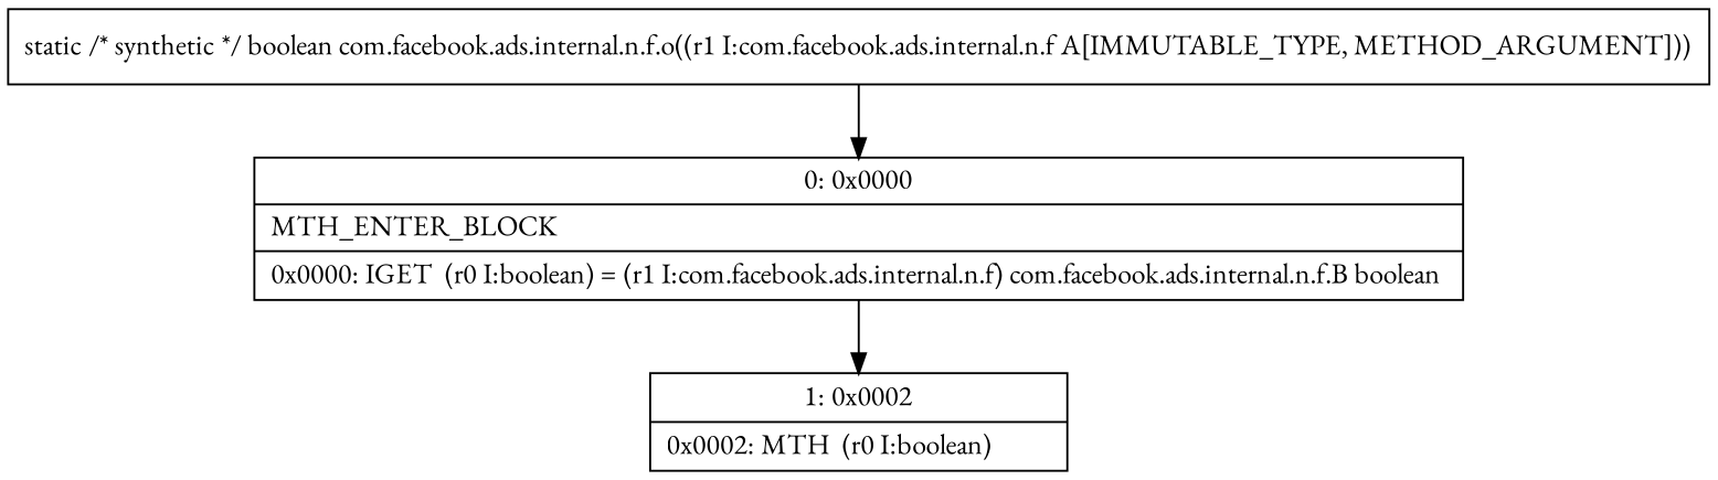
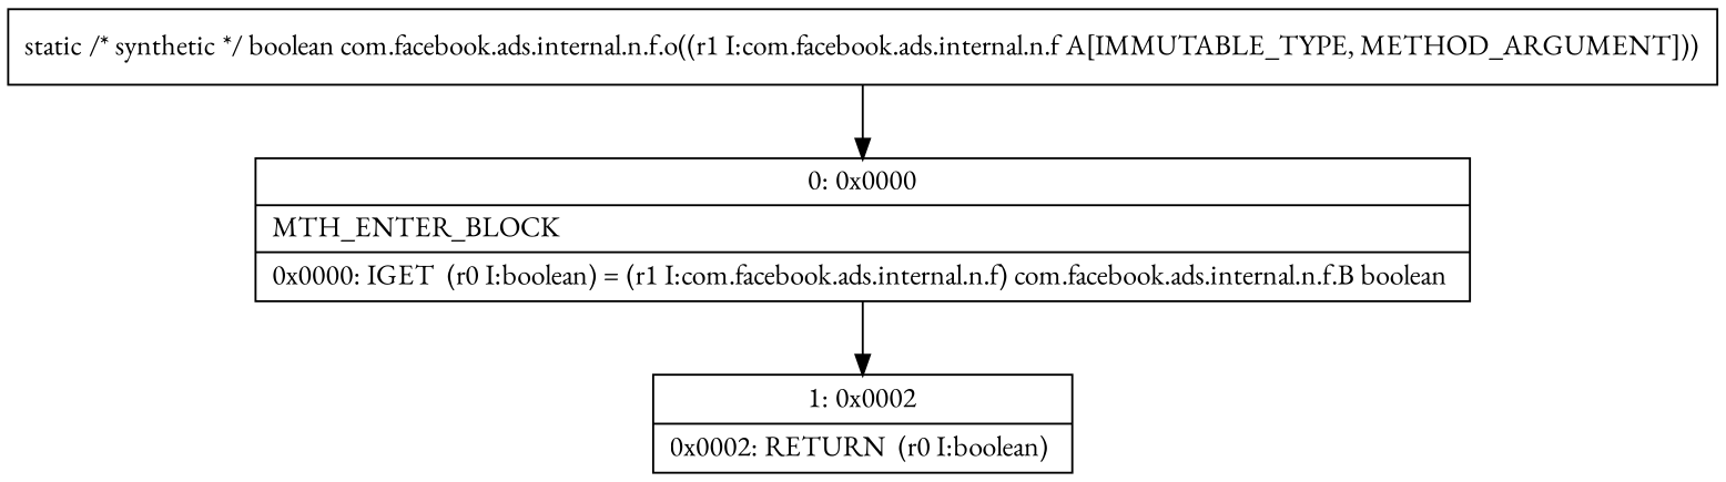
  digraph {
    fontname="EB Garamond"
    node [shape=record fontname="EB Garamond"]
    edge [fontname="EB Garamond"]
    n1 [label="{0\:\ 0x0000|MTH_ENTER_BLOCK\l|0x0000: IGET  (r0 I:boolean) = (r1 I:com.facebook.ads.internal.n.f) com.facebook.ads.internal.n.f.B boolean \l}"]
-   n2 [label="{1\:\ 0x0002|0x0002: MTH  (r0 I:boolean) \l}"]
+   n2 [label="{1\:\ 0x0002|0x0002: RETURN  (r0 I:boolean) \l}"]
    n3 [label="{static \/* synthetic *\/ boolean com.facebook.ads.internal.n.f.o((r1 I:com.facebook.ads.internal.n.f A[IMMUTABLE_TYPE, METHOD_ARGUMENT])) }"]
    n1 -> n2
    n3 -> n1
  }
